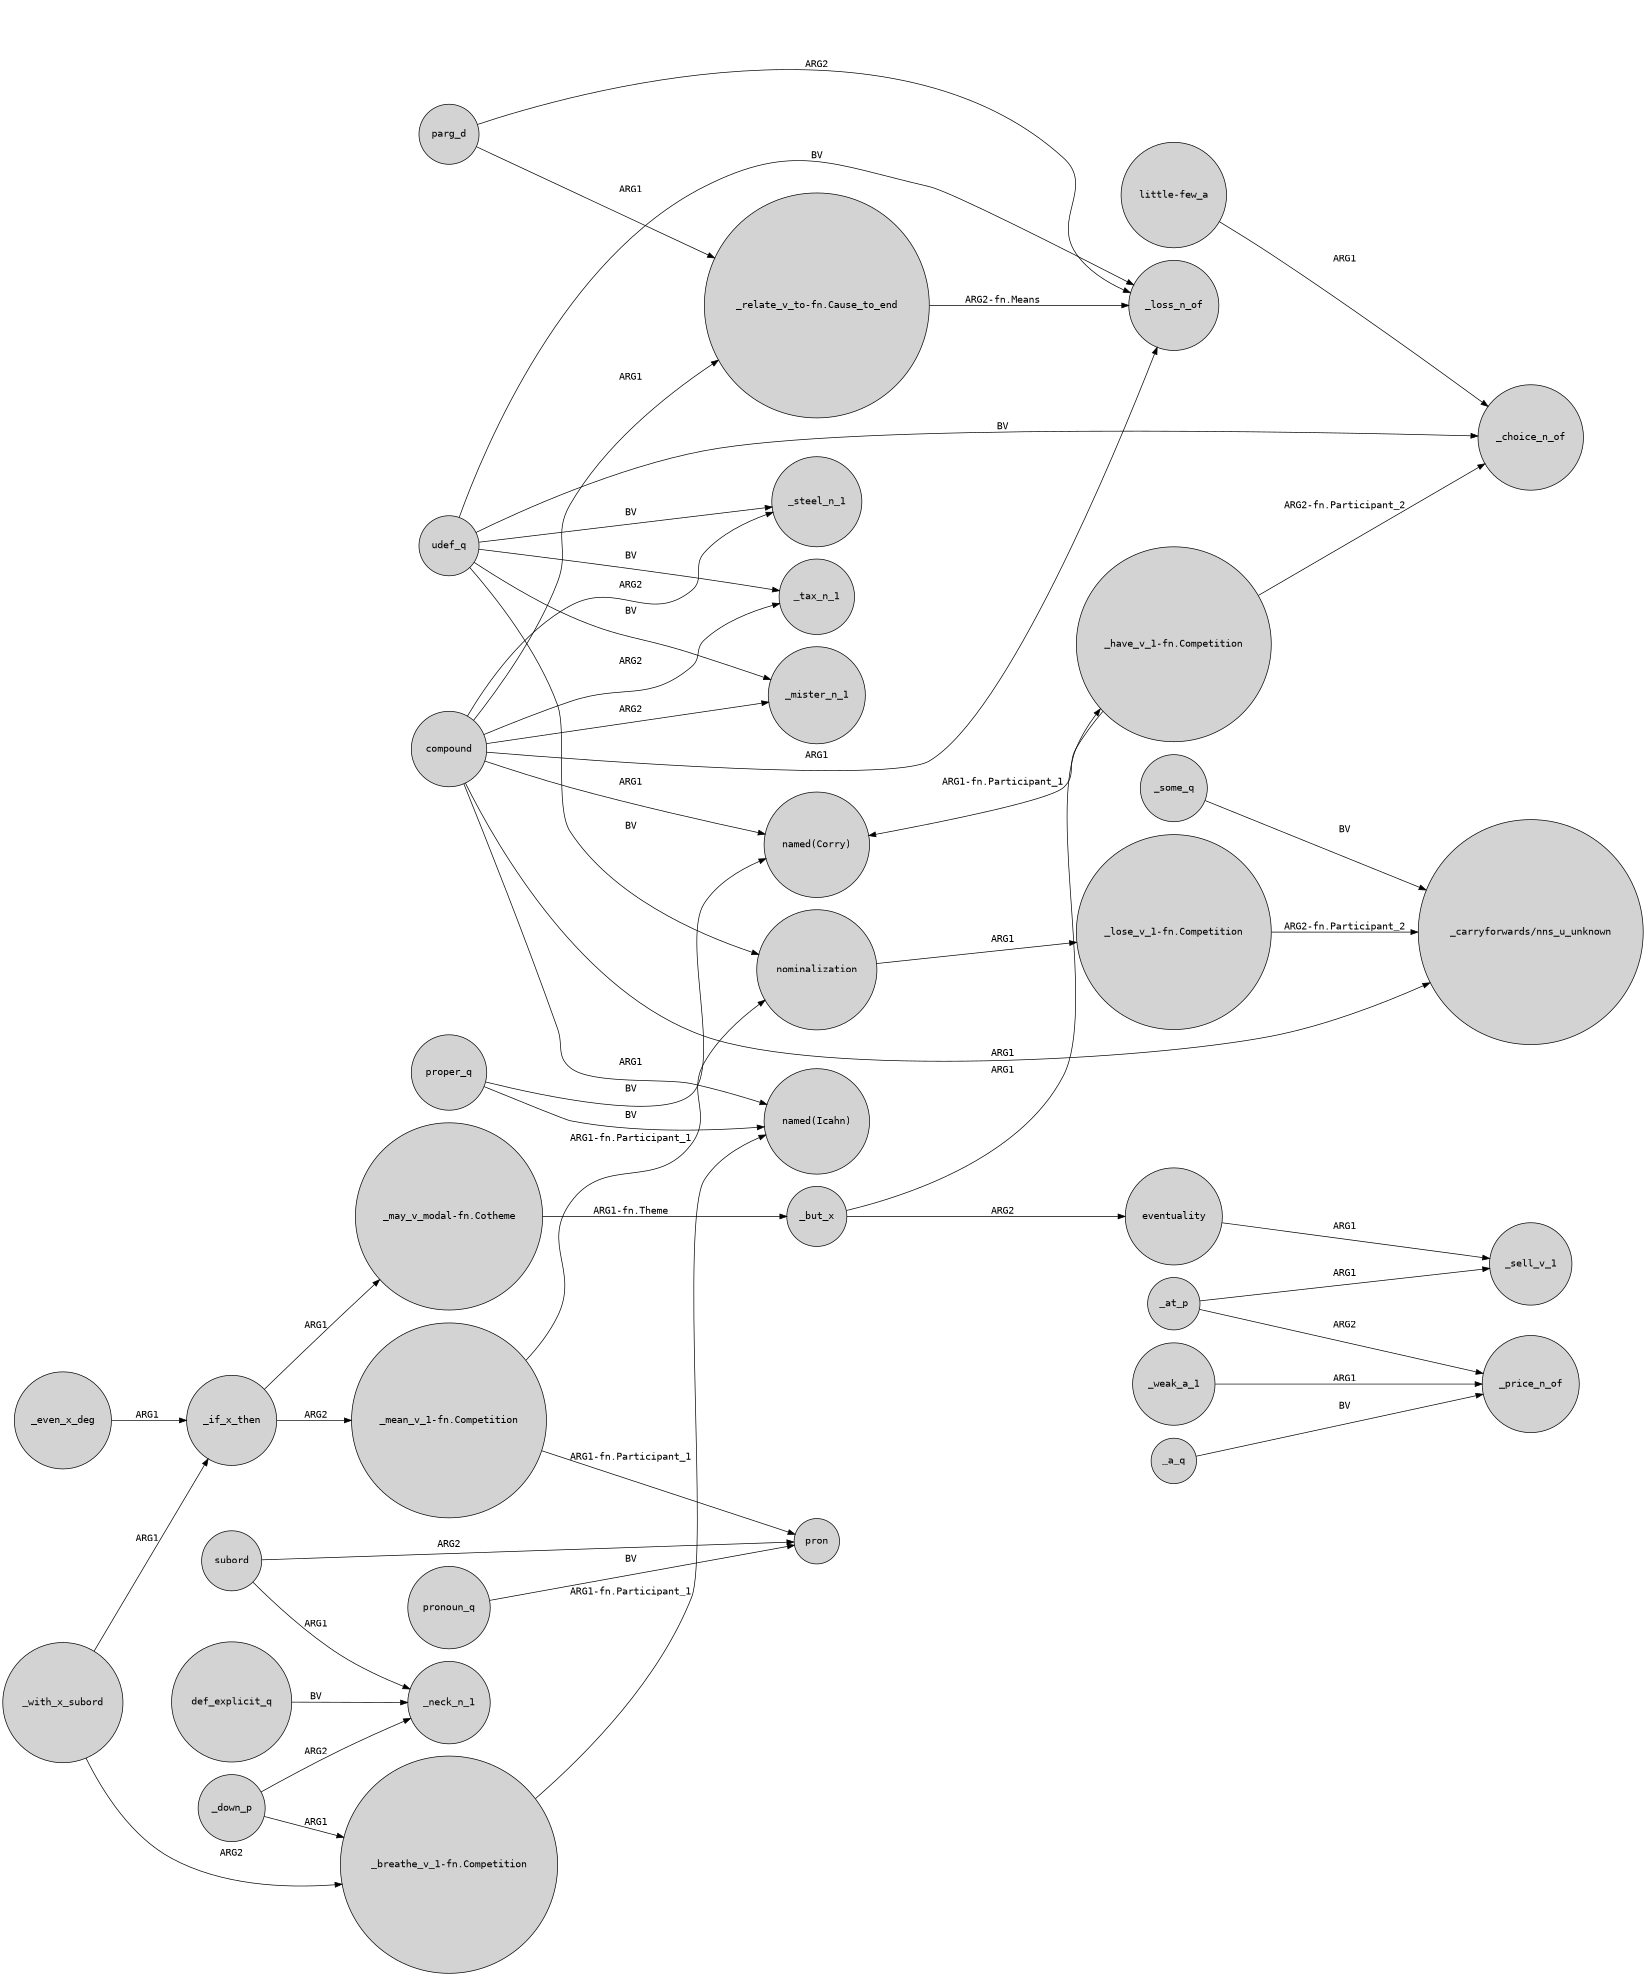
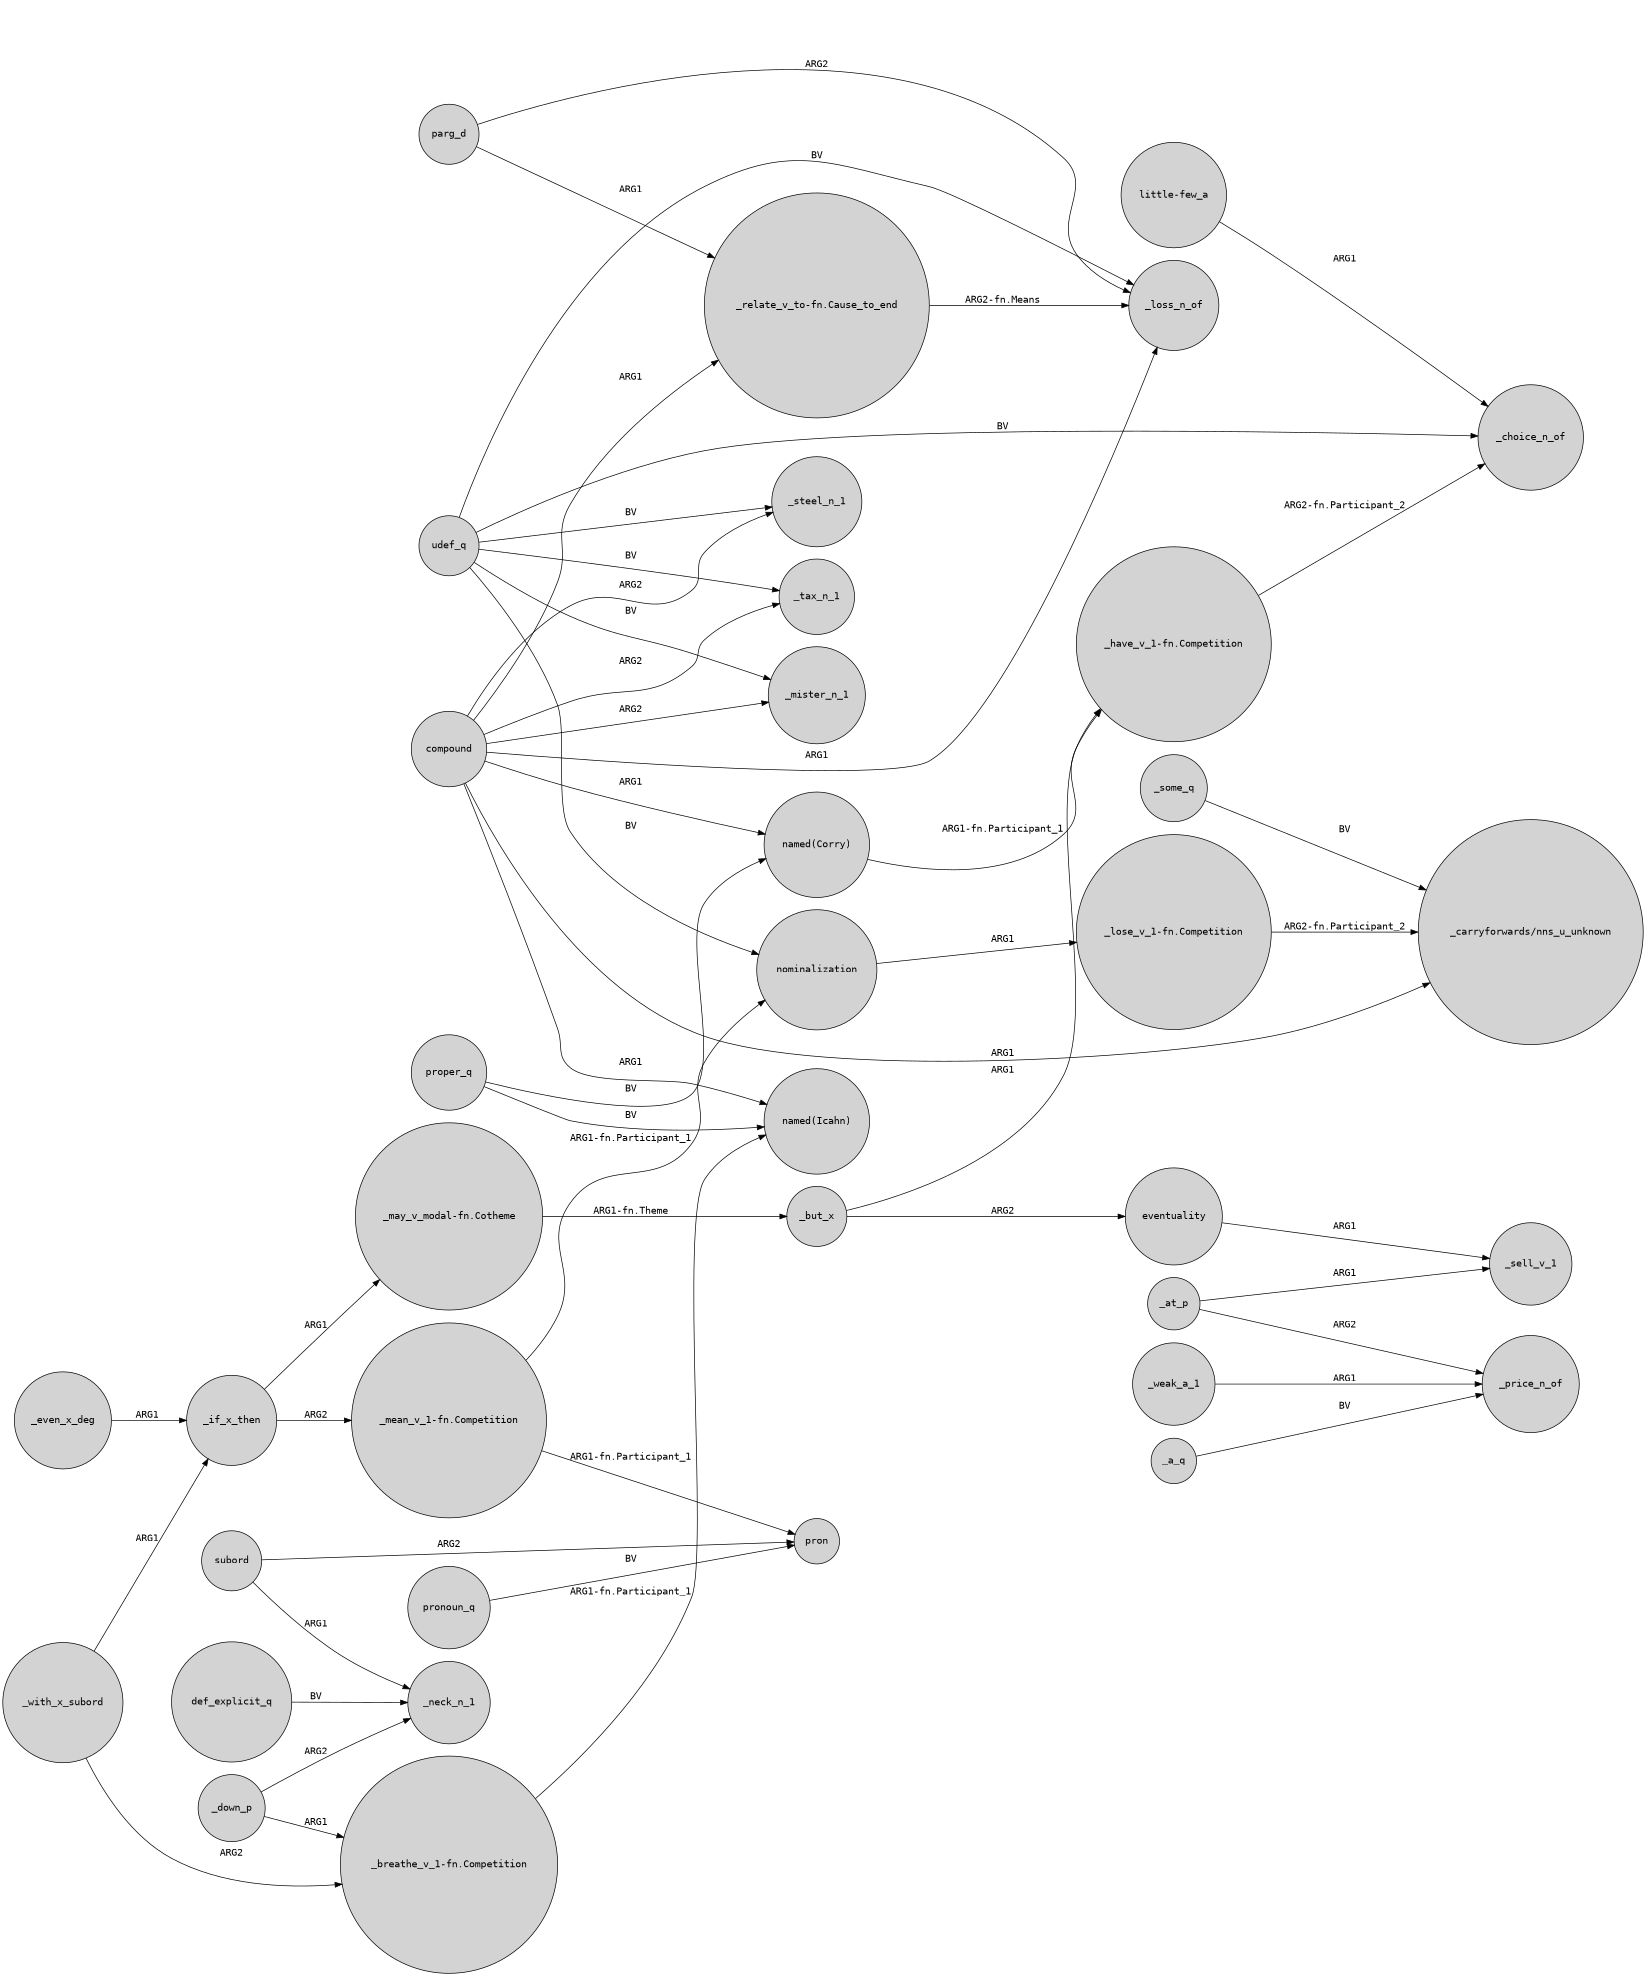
  digraph {
    fontname="DejaVu Sans Mono"
    rankdir=LR
    node [fontname="DejaVu Sans Mono" shape=circle style=filled]
    edge [fontname="DejaVu Sans Mono"]
    compound
    "named(Icahn)"
    _mister_n_1
    _loss_n_of
    "_relate_v_to-fn.Cause_to_end"
    "_carryforwards/nns_u_unknown"
    _tax_n_1
    "named(Corry)"
    _steel_n_1
    _at_p
    _sell_v_1
    _price_n_of
    parg_d
    _weak_a_1
    _with_x_subord
    "_breathe_v_1-fn.Competition"
    _if_x_then
    "_may_v_modal-fn.Cotheme"
    "_mean_v_1-fn.Competition"
    _but_x
    "_have_v_1-fn.Competition"
    eventuality
    _choice_n_of
    nominalization
    pron
    "_lose_v_1-fn.Competition"
    udef_q
    _even_x_deg
    def_explicit_q
    _neck_n_1
    _some_q
    proper_q
    pronoun_q
    n34 [label=subord]
    _down_p
    "little-few_a"
    _a_q
    compound -> "named(Icahn)" [label=ARG1]
    compound -> _mister_n_1 [label=ARG2]
    compound -> _loss_n_of [label=ARG1]
    compound -> "_relate_v_to-fn.Cause_to_end" [label=ARG1]
    compound -> "_carryforwards/nns_u_unknown" [label=ARG1]
    compound -> _tax_n_1 [label=ARG2]
    compound -> "named(Corry)" [label=ARG1]
    compound -> _steel_n_1 [label=ARG2]
    "_relate_v_to-fn.Cause_to_end" -> _loss_n_of [label="ARG2-fn.Means"]
    _at_p -> _sell_v_1 [label=ARG1]
    _at_p -> _price_n_of [label=ARG2]
    parg_d -> _loss_n_of [label=ARG2]
    parg_d -> "_relate_v_to-fn.Cause_to_end" [label=ARG1]
    _weak_a_1 -> _price_n_of [label=ARG1]
    _with_x_subord -> "_breathe_v_1-fn.Competition" [label=ARG2]
    _with_x_subord -> _if_x_then [label=ARG1]
    "_breathe_v_1-fn.Competition" -> "named(Icahn)" [label="ARG1-fn.Participant_1"]
    _if_x_then -> "_may_v_modal-fn.Cotheme" [label=ARG1]
    _if_x_then -> "_mean_v_1-fn.Competition" [label=ARG2]
    "_may_v_modal-fn.Cotheme" -> _but_x [label="ARG1-fn.Theme"]
    "_mean_v_1-fn.Competition" -> nominalization [label="ARG1-fn.Participant_1"]
    "_mean_v_1-fn.Competition" -> pron [label="ARG1-fn.Participant_1"]
    _but_x -> "_have_v_1-fn.Competition" [label=ARG1]
    _but_x -> eventuality [label=ARG2]
-   "_have_v_1-fn.Competition" -> "named(Corry)" [label="ARG1-fn.Participant_1"]
+   "named(Corry)" -> "_have_v_1-fn.Competition" [label="ARG1-fn.Participant_1"]
    "_have_v_1-fn.Competition" -> _choice_n_of [label="ARG2-fn.Participant_2"]
    eventuality -> _sell_v_1 [label=ARG1]
    nominalization -> "_lose_v_1-fn.Competition" [label=ARG1]
    "_lose_v_1-fn.Competition" -> "_carryforwards/nns_u_unknown" [label="ARG2-fn.Participant_2"]
    udef_q -> _mister_n_1 [label=BV]
    udef_q -> _loss_n_of [label=BV]
    udef_q -> _tax_n_1 [label=BV]
    udef_q -> _steel_n_1 [label=BV]
    udef_q -> _choice_n_of [label=BV]
    udef_q -> nominalization [label=BV]
    _even_x_deg -> _if_x_then [label=ARG1]
    def_explicit_q -> _neck_n_1 [label=BV]
    _some_q -> "_carryforwards/nns_u_unknown" [label=BV]
    proper_q -> "named(Icahn)" [label=BV]
    proper_q -> "named(Corry)" [label=BV]
    pronoun_q -> pron [label=BV]
    n34 -> pron [label=ARG2]
    n34 -> _neck_n_1 [label=ARG1]
    _down_p -> "_breathe_v_1-fn.Competition" [label=ARG1]
    _down_p -> _neck_n_1 [label=ARG2]
    "little-few_a" -> _choice_n_of [label=ARG1]
    _a_q -> _price_n_of [label=BV]
  }
